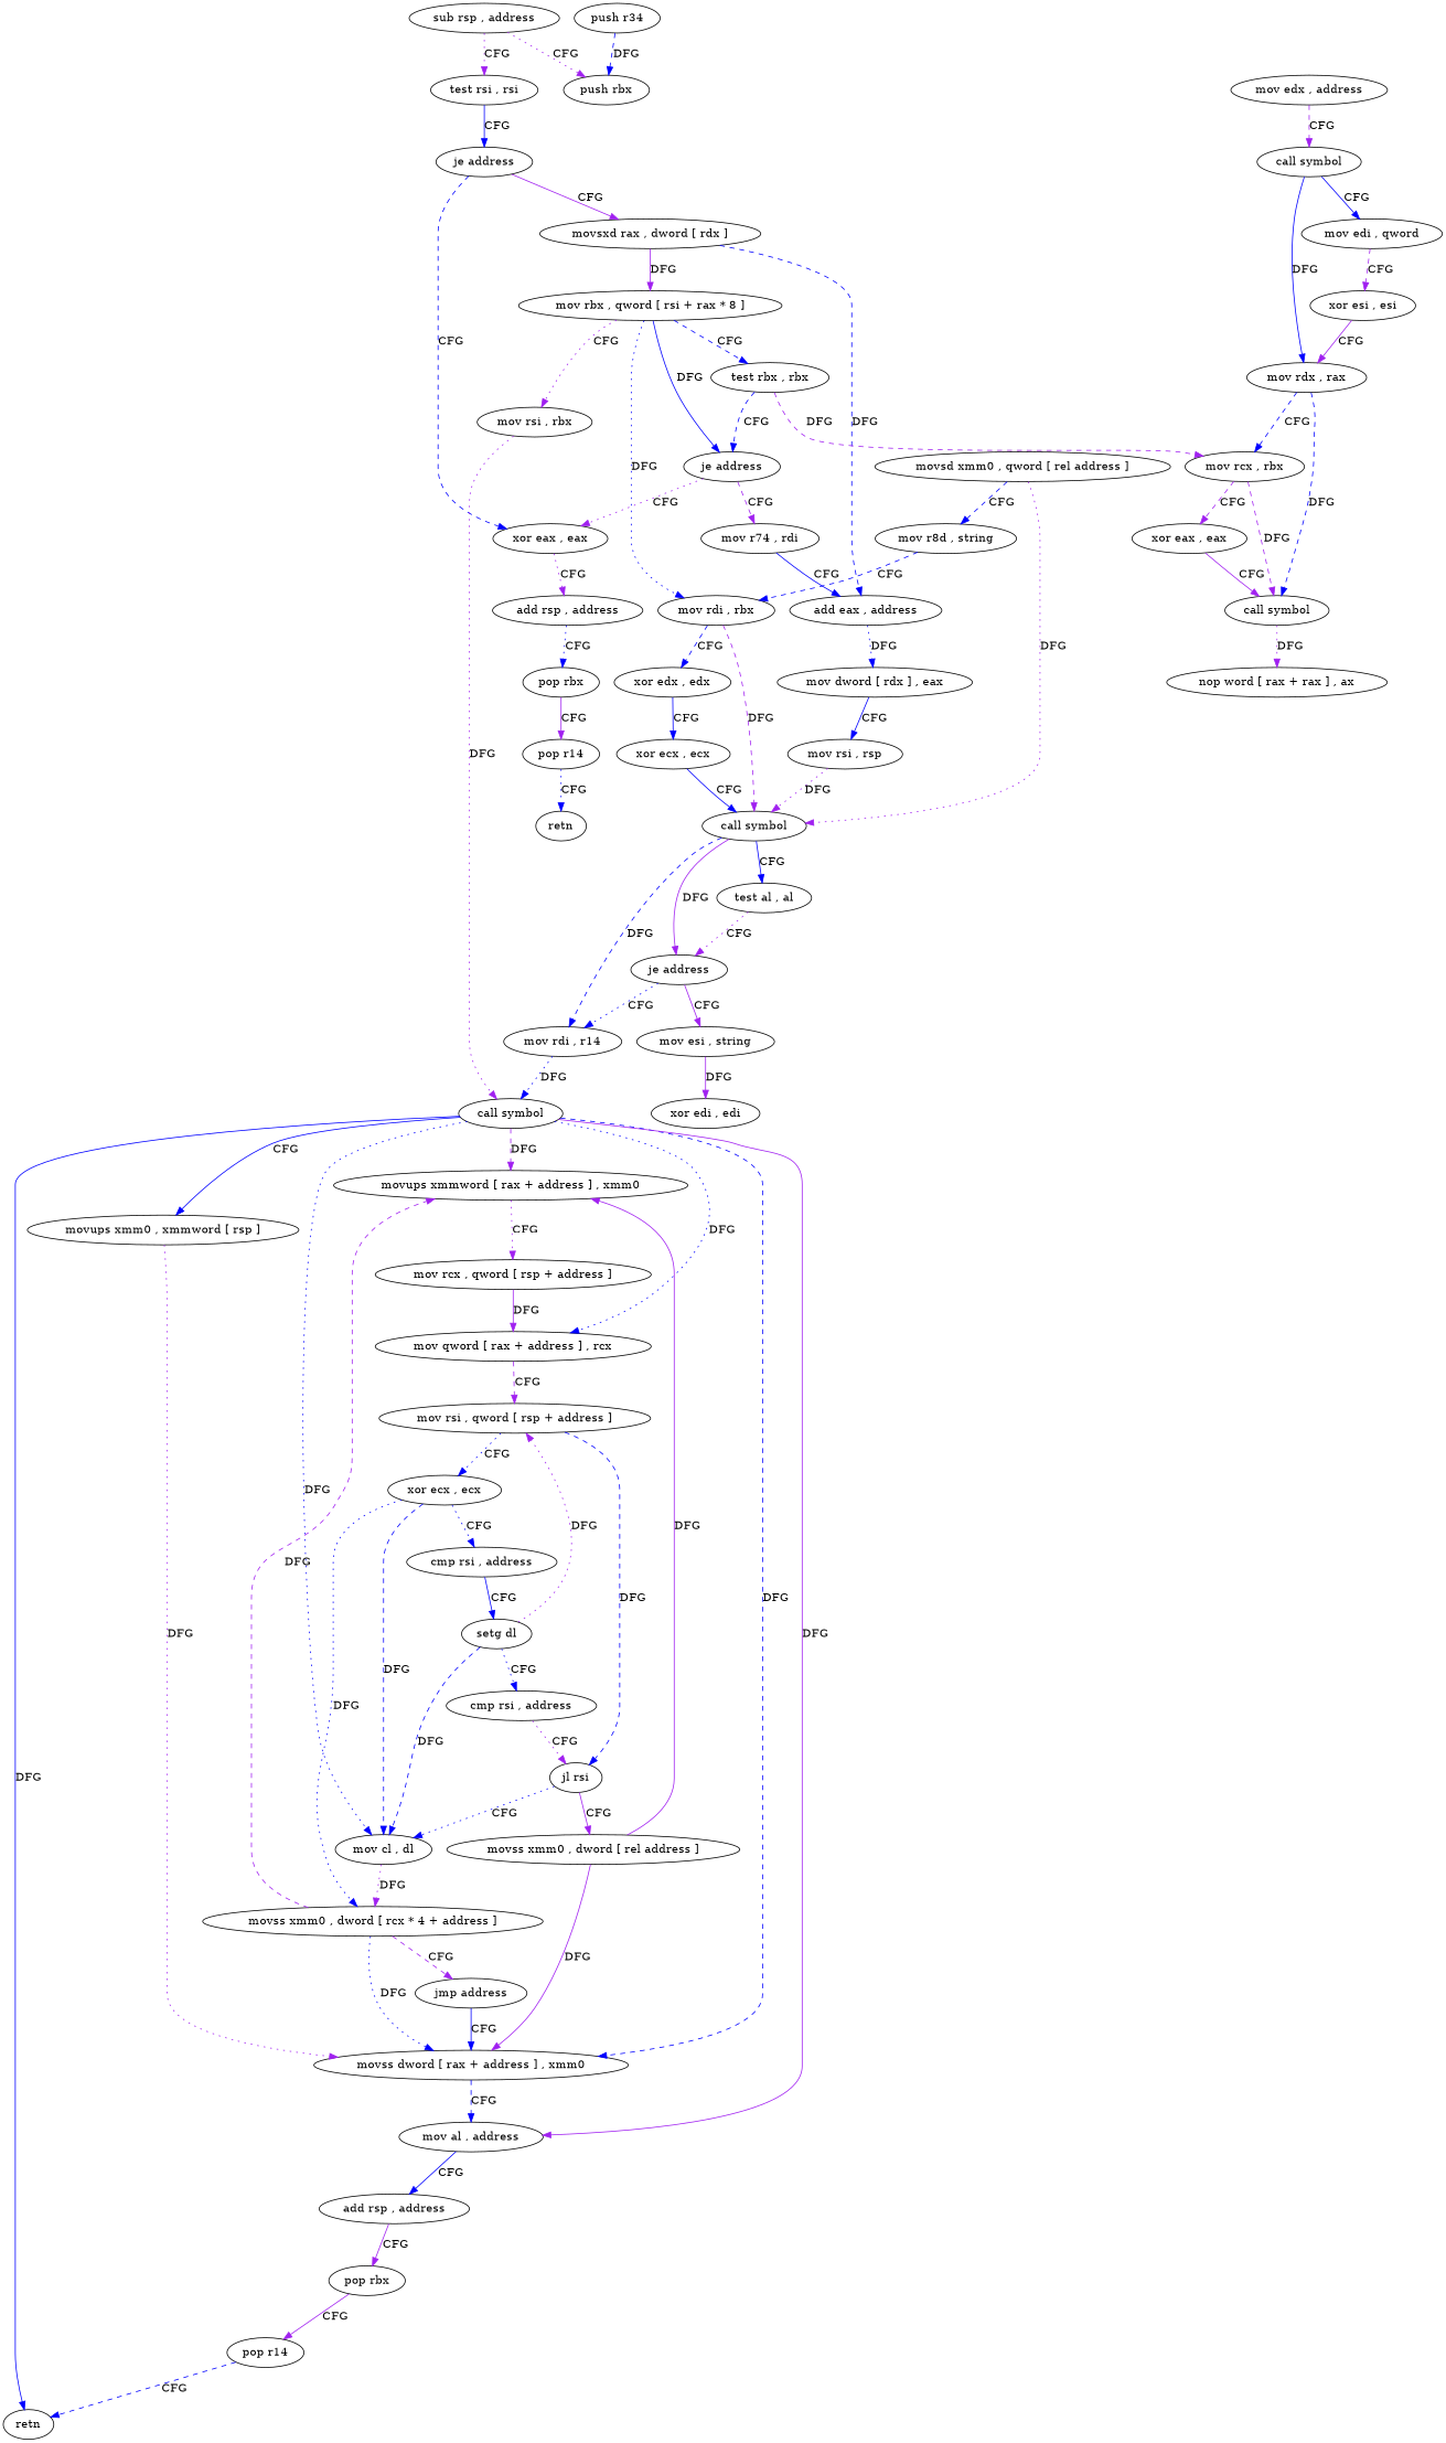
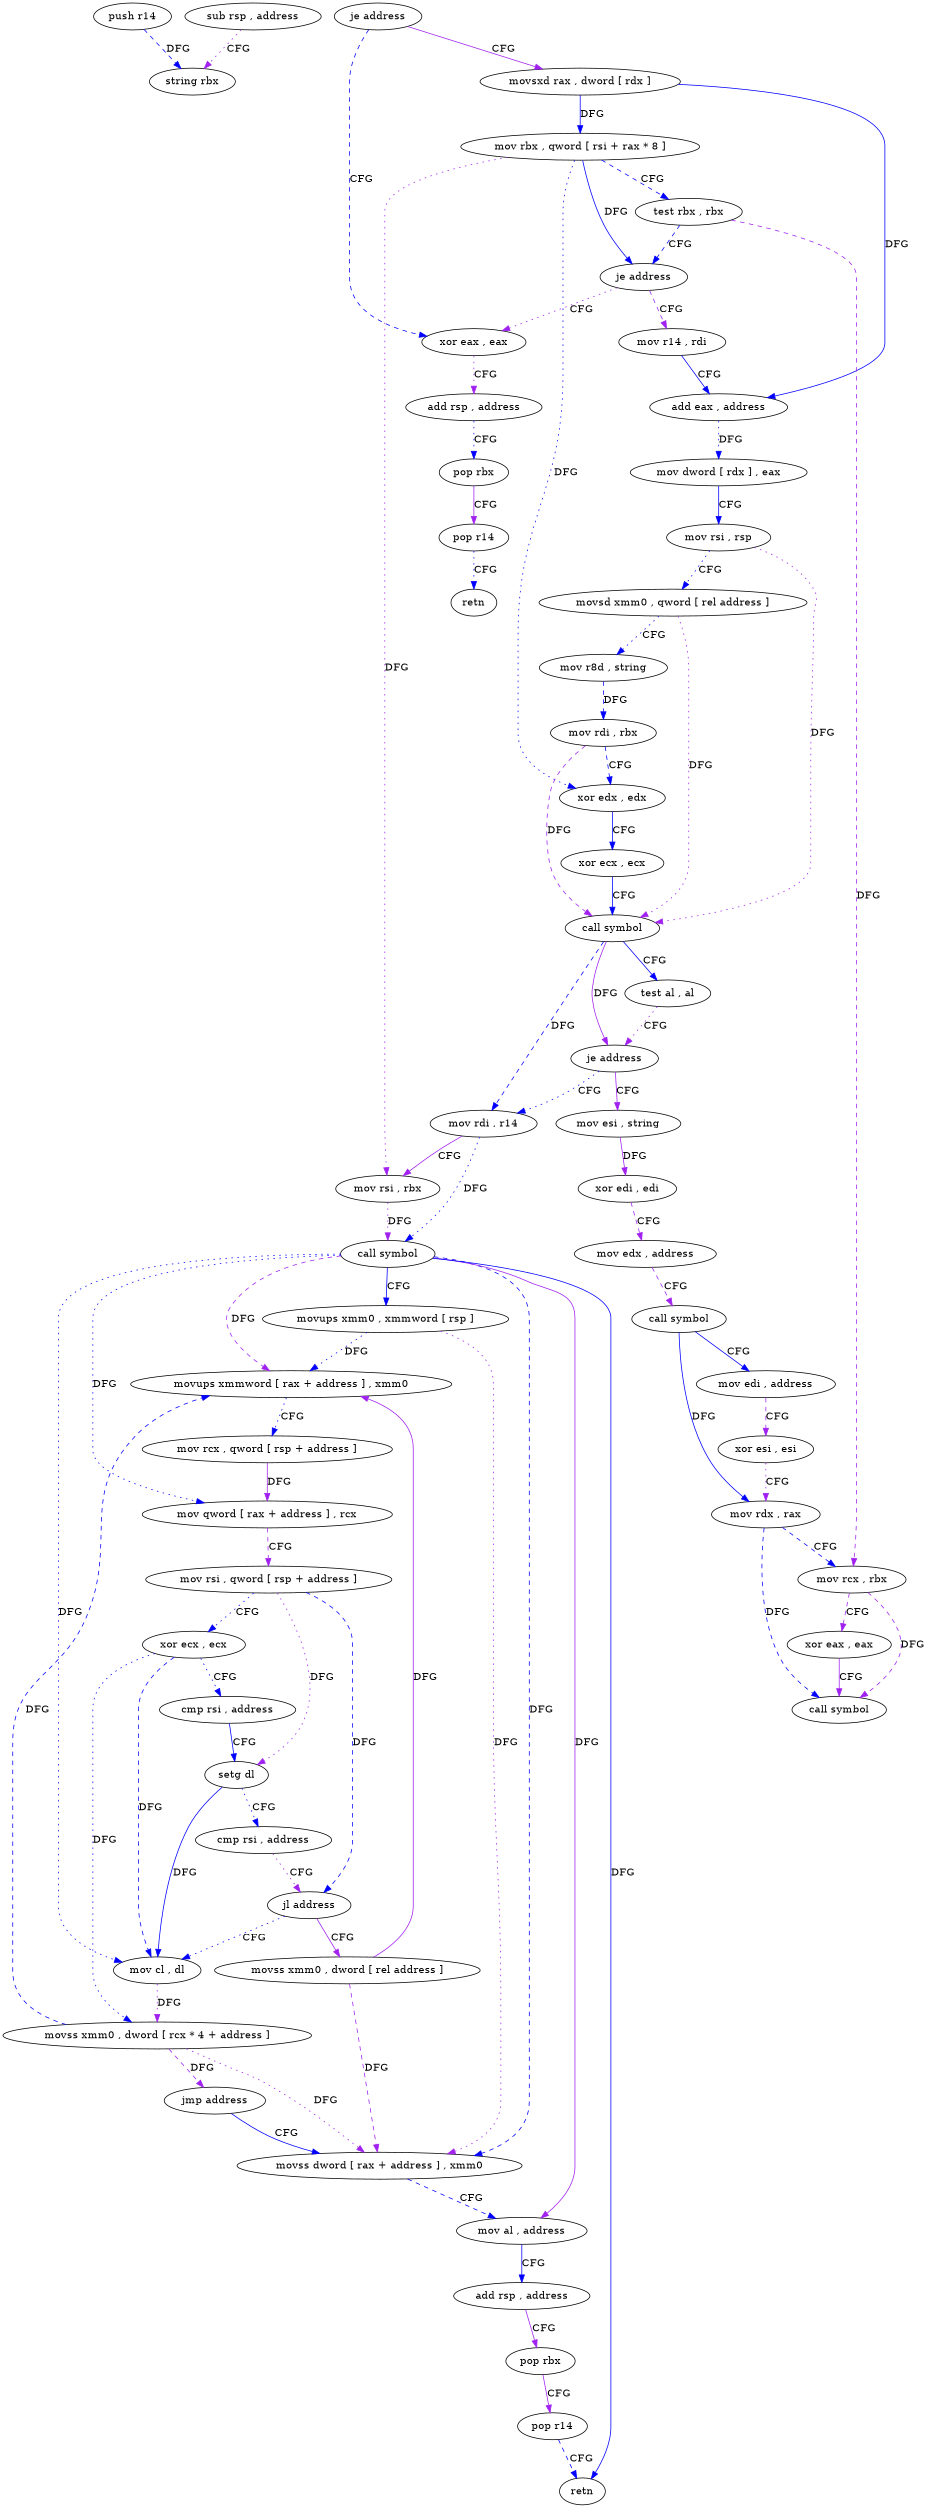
  digraph {
    edge [color=blue style=dotted]
-   n1 [label="push r34"]
-   n2 [label="push rbx"]
+   n1 [label="push r14"]
+   n2 [label="string rbx"]
    n3 [label="sub rsp , address"]
-   n4 [label="test rsi , rsi"]
    n5 [label="je address"]
    n6 [label="xor eax , eax"]
    n7 [label="movsxd rax , dword [ rdx ]"]
    n8 [label="add rsp , address"]
    n9 [label="mov rbx , qword [ rsi + rax * 8 ]"]
    n10 [label="add eax , address"]
    n11 [label="pop rbx"]
    n12 [label="test rbx , rbx"]
    n13 [label="je address"]
    n14 [label="mov rdi , rbx"]
    n15 [label="mov rsi , rbx"]
    n16 [label="mov dword [ rdx ] , eax"]
    n17 [label="pop r14"]
    n18 [label=retn]
    n19 [label="mov rcx , rbx"]
-   n20 [label="mov r74 , rdi"]
+   n20 [label="mov r14 , rdi"]
    n21 [label="call symbol"]
    n22 [label="xor edx , edx"]
    n23 [label="call symbol"]
    n24 [label="xor eax , eax"]
    n25 [label="call symbol"]
    n26 [label="mov rsi , rsp"]
    n27 [label="movsd xmm0 , qword [ rel address ]"]
    n28 [label="mov r8d , string"]
    n29 [label="test al , al"]
    n30 [label="je address"]
    n31 [label="mov rdi , r14"]
    n32 [label="xor ecx , ecx"]
    n33 [label="mov esi , string"]
    n34 [label="xor edi , edi"]
    n35 [label="mov edx , address"]
    n36 [label="movups xmm0 , xmmword [ rsp ]"]
    n37 [label="movups xmmword [ rax + address ] , xmm0"]
    n38 [label="mov qword [ rax + address ] , rcx"]
    n39 [label="mov cl , dl"]
    n40 [label="movss dword [ rax + address ] , xmm0"]
    n41 [label="mov al , address"]
    n42 [label=retn]
    n43 [label="call symbol"]
-   n44 [label="mov edi , qword"]
+   n44 [label="mov edi , address"]
    n45 [label="mov rdx , rax"]
    n46 [label="xor esi , esi"]
-   n47 [label="nop word [ rax + rax ] , ax"]
    n48 [label="mov rcx , qword [ rsp + address ]"]
    n49 [label="mov rsi , qword [ rsp + address ]"]
    n50 [label="movss xmm0 , dword [ rcx * 4 + address ]"]
    n51 [label="add rsp , address"]
    n52 [label="xor ecx , ecx"]
    n53 [label="setg dl"]
-   n54 [label="jl rsi"]
+   n54 [label="jl address"]
    n55 [label="cmp rsi , address"]
    n56 [label="cmp rsi , address"]
    n57 [label="movss xmm0 , dword [ rel address ]"]
    n58 [label="jmp address"]
    n59 [label="pop rbx"]
    n60 [label="pop r14"]
    n1 -> n2 [label=DFG style=dashed]
    n3 -> n2 [color=purple label=CFG]
-   n3 -> n4 [color=purple label=CFG]
-   n4 -> n5 [label=CFG style=solid]
    n5 -> n6 [label=CFG style=dashed]
    n5 -> n7 [color=purple label=CFG style=solid]
    n6 -> n8 [color=purple label=CFG]
-   n7 -> n9 [color=purple label=DFG style=solid]
-   n7 -> n10 [label=DFG style=dashed]
+   n7 -> n9 [label=DFG style=solid]
+   n7 -> n10 [label=DFG style=solid]
    n8 -> n11 [label=CFG]
    n9 -> n12 [label=CFG style=dashed]
    n9 -> n13 [label=DFG style=solid]
-   n9 -> n14 [label=DFG]
-   n9 -> n15 [color=purple label=CFG]
+   n9 -> n22 [label=DFG]
+   n9 -> n15 [color=purple label=DFG]
    n10 -> n16 [label=DFG]
    n11 -> n17 [color=purple label=CFG style=solid]
    n12 -> n13 [label=CFG style=dashed]
    n12 -> n19 [color=purple label=DFG style=dashed]
    n13 -> n6 [color=purple label=CFG]
    n13 -> n20 [color=purple label=CFG style=dashed]
    n14 -> n21 [color=purple label=DFG style=dashed]
    n14 -> n22 [label=CFG style=dashed]
    n15 -> n25 [color=purple label=DFG]
    n16 -> n26 [label=CFG style=solid]
    n17 -> n18 [label=CFG]
    n19 -> n23 [color=purple label=DFG style=dashed]
    n19 -> n24 [color=purple label=CFG style=dashed]
    n20 -> n10 [label=CFG style=solid]
    n21 -> n29 [label=CFG style=solid]
    n21 -> n30 [color=purple label=DFG style=solid]
    n21 -> n31 [label=DFG style=dashed]
    n22 -> n32 [label=CFG style=solid]
-   n23 -> n47 [color=purple label=DFG]
    n24 -> n23 [color=purple label=CFG style=solid]
    n25 -> n36 [label=CFG style=solid]
    n25 -> n37 [color=purple label=DFG style=dashed]
    n25 -> n38 [label=DFG]
    n25 -> n39 [label=DFG]
    n25 -> n40 [label=DFG style=dashed]
    n25 -> n41 [color=purple label=DFG style=solid]
    n25 -> n42 [label=DFG style=solid]
    n26 -> n21 [color=purple label=DFG]
+   n26 -> n27 [label=CFG]
    n27 -> n21 [color=purple label=DFG]
-   n27 -> n28 [label=CFG style=dashed]
-   n28 -> n14 [label=CFG style=dashed]
+   n27 -> n28 [label=CFG]
+   n28 -> n14 [label=DFG style=dashed]
    n29 -> n30 [color=purple label=CFG]
    n30 -> n31 [label=CFG]
    n30 -> n33 [color=purple label=CFG style=solid]
+   n31 -> n15 [color=purple label=CFG style=solid]
    n31 -> n25 [label=DFG]
    n32 -> n21 [label=CFG style=solid]
    n33 -> n34 [color=purple label=DFG style=solid]
+   n34 -> n35 [color=purple label=CFG style=dashed]
    n35 -> n43 [color=purple label=CFG style=dashed]
+   n36 -> n37 [label=DFG]
    n36 -> n40 [color=purple label=DFG]
-   n37 -> n48 [color=purple label=CFG]
+   n37 -> n48 [label=CFG]
    n38 -> n49 [color=purple label=CFG style=dashed]
    n39 -> n50 [color=purple label=DFG]
    n40 -> n41 [label=CFG style=dashed]
    n41 -> n51 [label=CFG style=solid]
    n43 -> n44 [label=CFG style=solid]
    n43 -> n45 [label=DFG style=solid]
    n44 -> n46 [color=purple label=CFG style=dashed]
    n45 -> n19 [label=CFG style=dashed]
    n45 -> n23 [label=DFG style=dashed]
-   n46 -> n45 [color=purple label=CFG style=solid]
+   n46 -> n45 [color=purple label=CFG]
    n48 -> n38 [color=purple label=DFG style=solid]
    n49 -> n52 [label=CFG]
-   n53 -> n49 [color=purple label=DFG]
+   n49 -> n53 [color=purple label=DFG]
    n49 -> n54 [label=DFG style=dashed]
-   n50 -> n37 [color=purple label=DFG style=dashed]
-   n50 -> n40 [label=DFG]
-   n50 -> n58 [color=purple label=CFG style=dashed]
+   n50 -> n37 [label=DFG style=dashed]
+   n50 -> n40 [color=purple label=DFG]
+   n50 -> n58 [color=purple label=DFG style=dashed]
    n51 -> n59 [color=purple label=CFG style=solid]
    n52 -> n39 [label=DFG style=dashed]
    n52 -> n50 [label=DFG]
    n52 -> n55 [label=CFG]
-   n53 -> n39 [label=DFG style=dashed]
+   n53 -> n39 [label=DFG style=solid]
    n53 -> n56 [label=CFG]
    n54 -> n39 [label=CFG]
    n54 -> n57 [color=purple label=CFG style=solid]
    n55 -> n53 [label=CFG style=solid]
    n56 -> n54 [color=purple label=CFG]
    n57 -> n37 [color=purple label=DFG style=solid]
-   n57 -> n40 [color=purple label=DFG style=solid]
+   n57 -> n40 [color=purple label=DFG style=dashed]
    n58 -> n40 [label=CFG style=solid]
    n59 -> n60 [color=purple label=CFG style=solid]
    n60 -> n42 [label=CFG style=dashed]
  }
